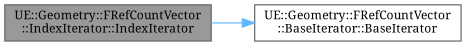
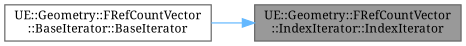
  digraph {
    rankdir=LR
    fontname="Noto Serif"
    node [fontname="Noto Serif" fontsize=10 shape=box style=filled]
    n1 [color=gray40 fillcolor=grey60 fontcolor=black height=0.2 label="UE::Geometry::FRefCountVector\l::IndexIterator::IndexIterator" width=0.4]
    n2 [color=grey40 fillcolor=white height=0.2 label="UE::Geometry::FRefCountVector\l::BaseIterator::BaseIterator" width=0.4]
-   n1 -> n2 [color=steelblue1 fontname="Noto Serif" fontsize=10 labelfontname=Helvetica labelfontsize=10 style=solid]
+   n2 -> n1 [color=steelblue1 fontname="Noto Serif" fontsize=10 labelfontname=Helvetica labelfontsize=10 style=solid]
  }
